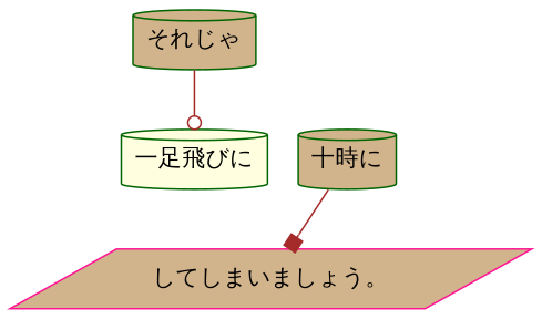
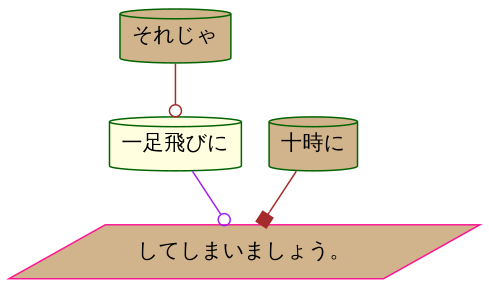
  digraph {
    node [color=darkgreen fillcolor=tan shape=cylinder style=filled]
    edge [arrowhead=odot color=brown]
    n1 [label="それじゃ"]
    n2 [fillcolor=lightyellow label="一足飛びに"]
    n3 [color=deeppink label="してしまいましょう。" shape=parallelogram]
    n4 [label="十時に"]
    n1 -> n2
+   n2 -> n3 [color=purple]
    n4 -> n3 [arrowhead=box]
  }
